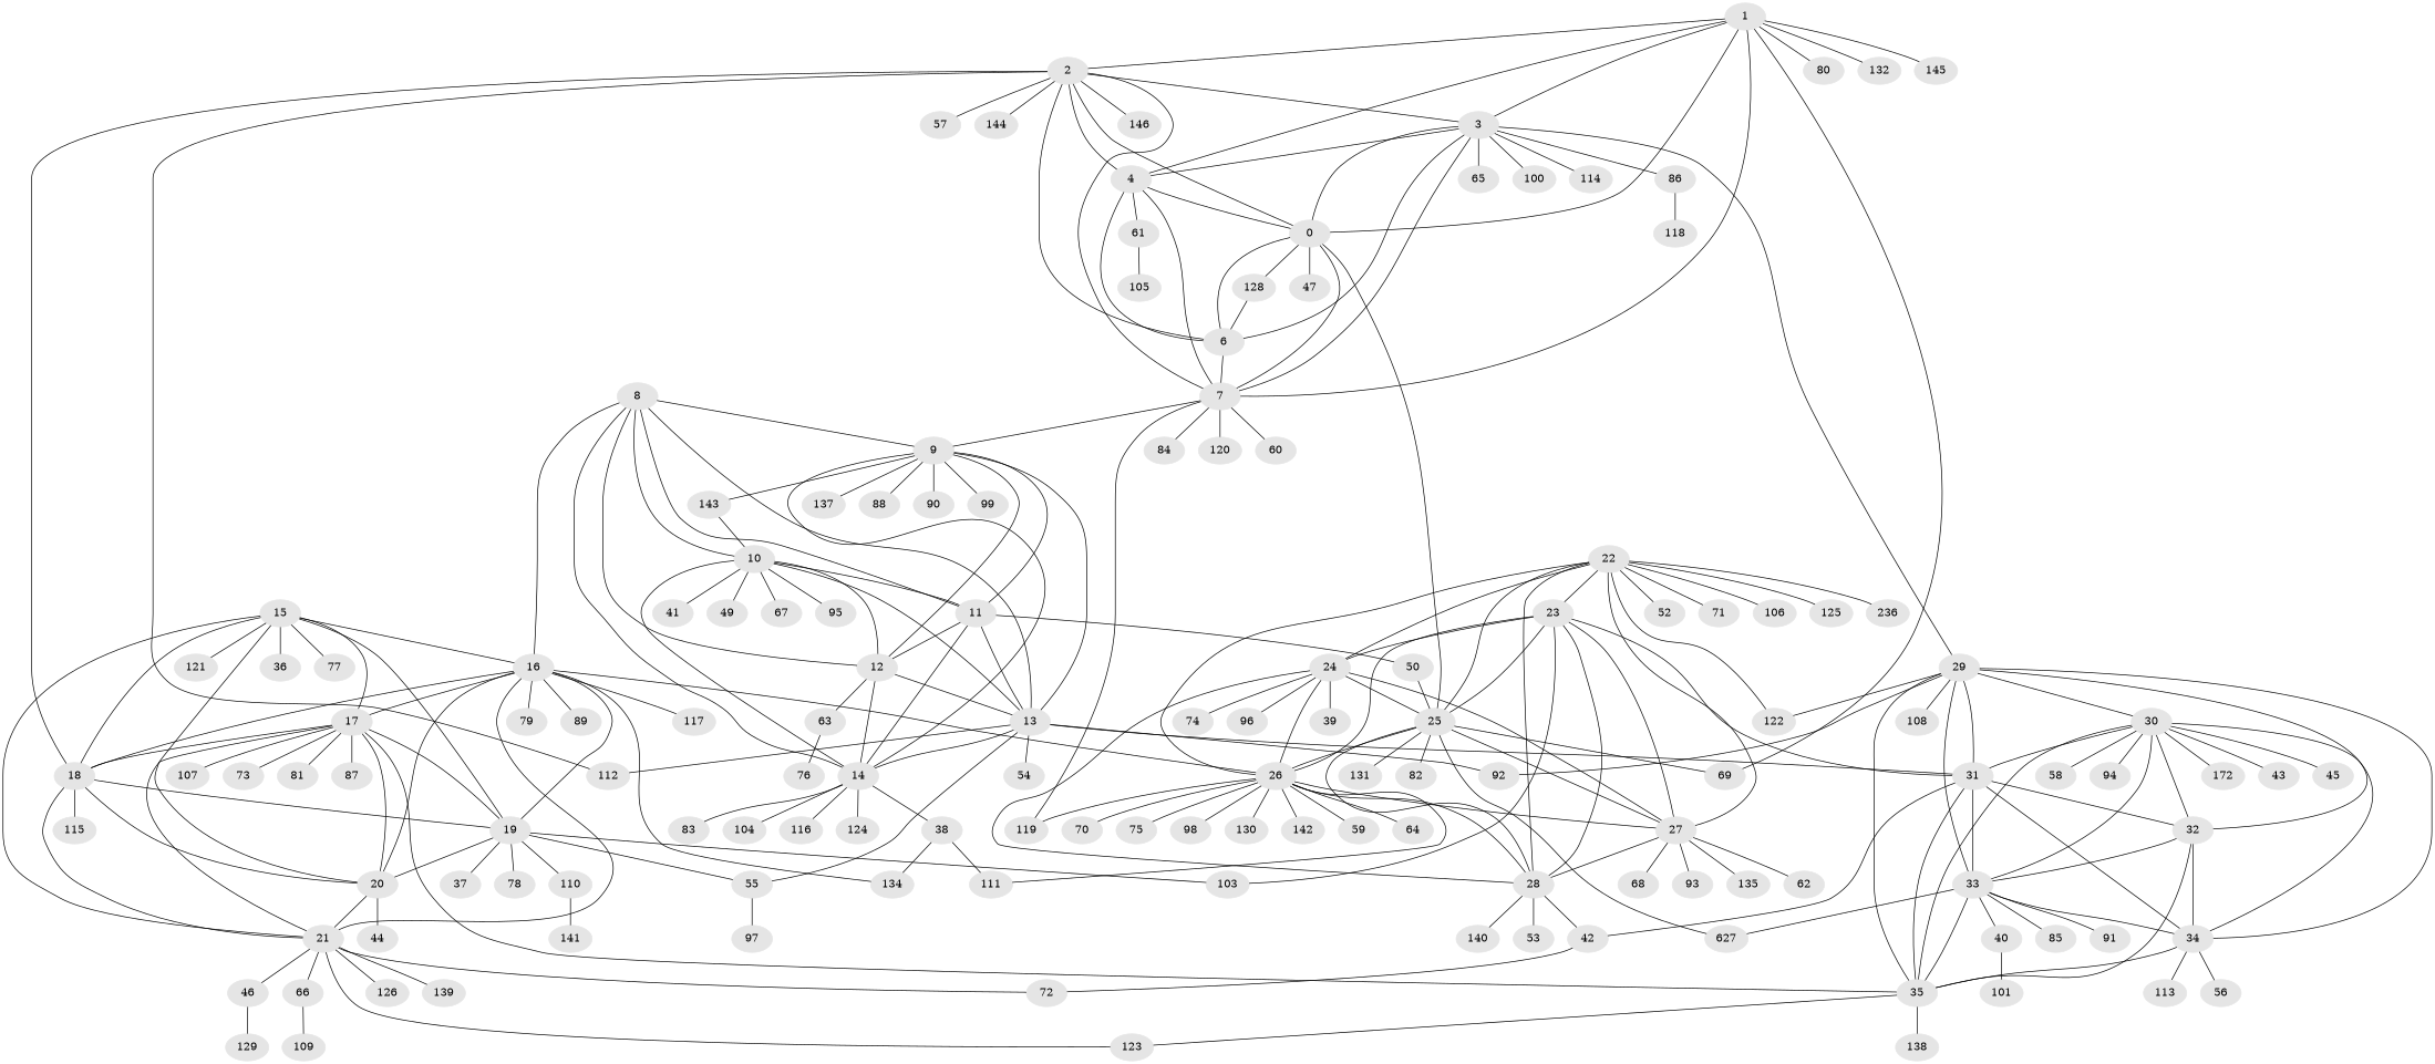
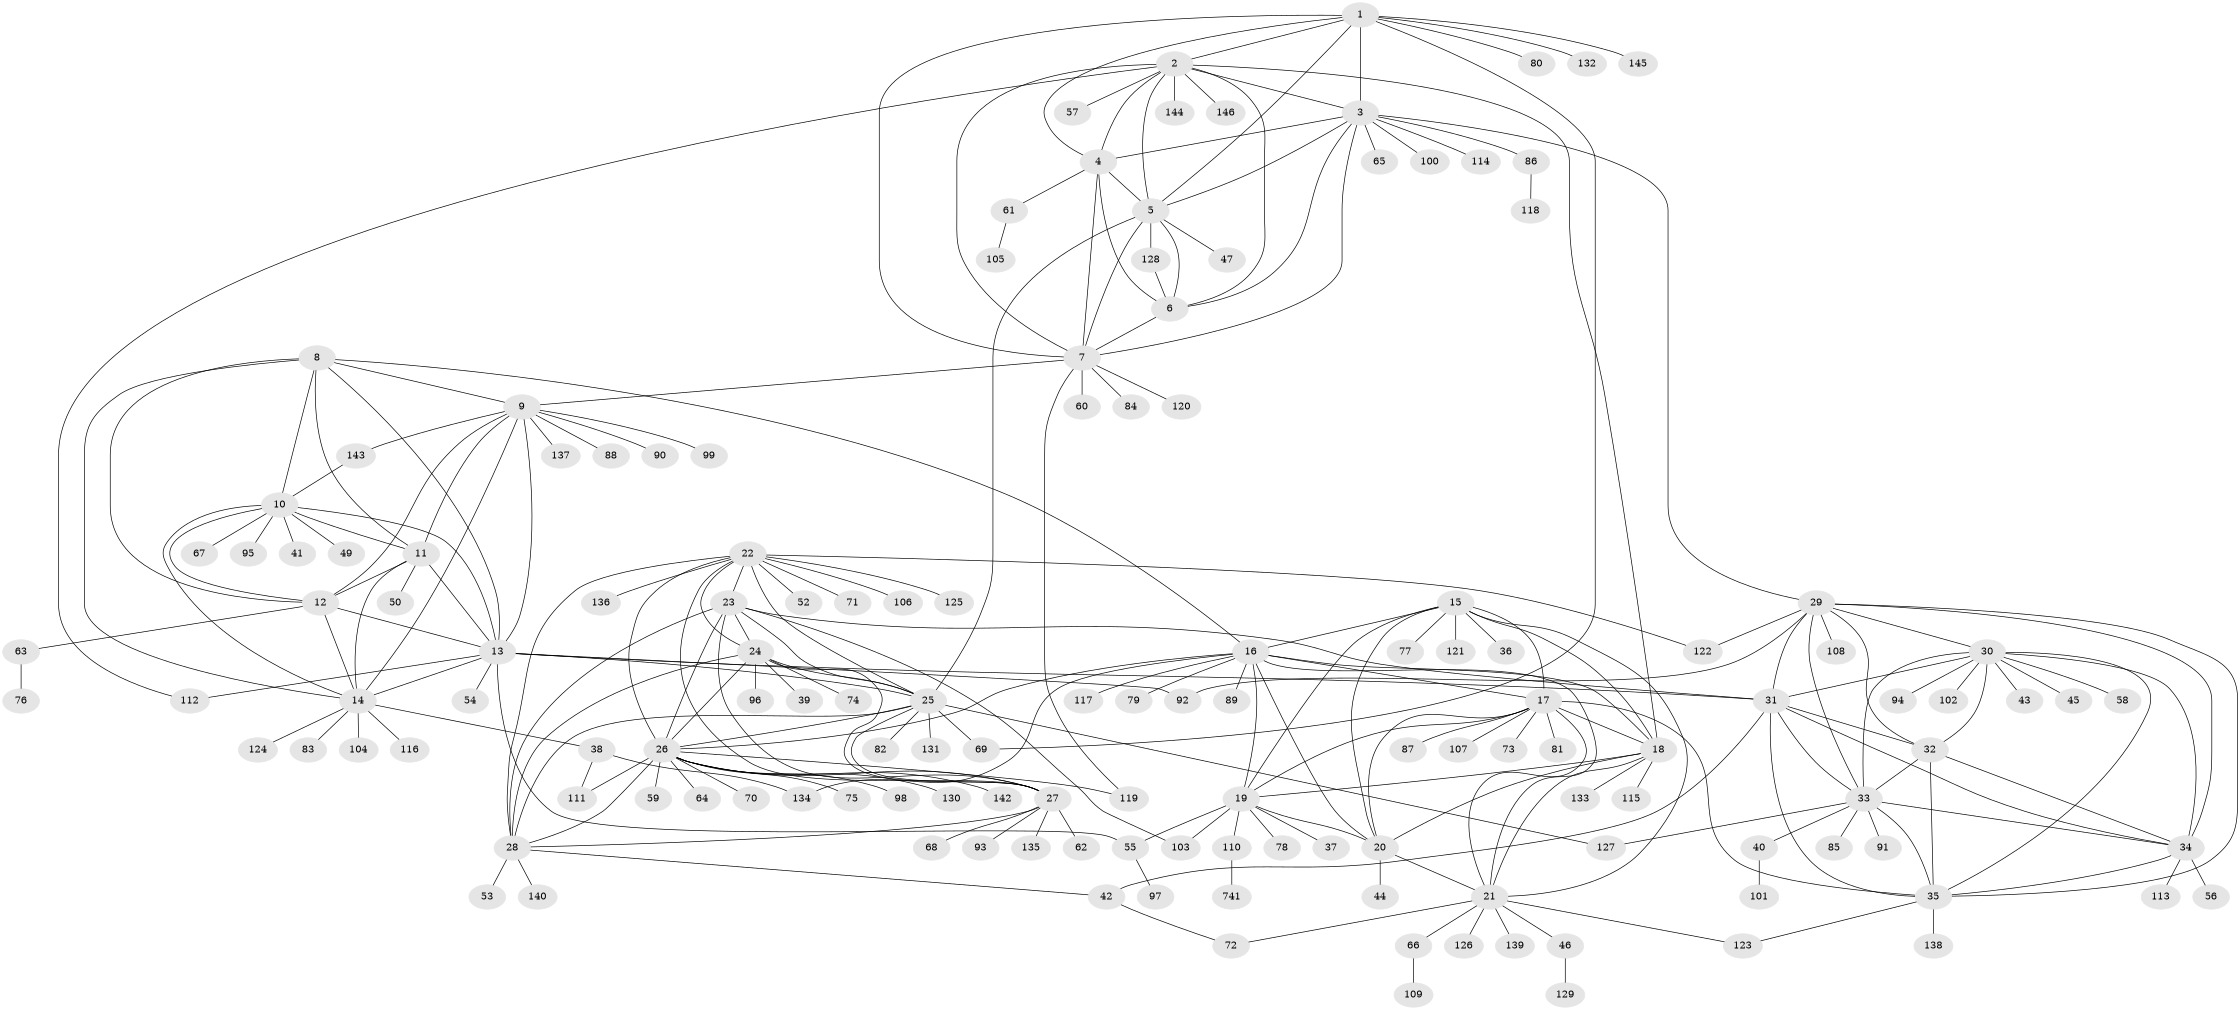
  graph {
    node [color=gray90 style=filled]
    1
    2
    3
    4
-   5 [label=0]
+   5
    7
    69
    80
    132
    145
    6
    18
    57
    112
    144
    146
    29
    65
    86
    100
    114
    61
    25
    47
    128
    9
    60
    84
    119
    120
    19
    20
    21
    115
+   133
    31
    92
    35
    122
    30
    32
    33
    34
    108
    118
    105
    26
    27
    28
    82
-   127 [label=627]
+   127
    131
    11
    12
    13
    14
    88
    90
    99
    137
    143
    8
    10
    16
    41
    49
    67
    95
    50
    63
    54
    55
    38
    83
    104
    116
    124
    17
    79
    89
    117
    134
    76
    42
    97
    111
    15
    36
    77
    121
    73
    81
    87
    107
    37
    78
    103
    110
    44
    46
    66
    72
    123
    126
    139
    59
    64
    70
    75
    98
    130
    142
    138
-   141
+   141 [label=741]
    129
    109
    22
    23
    24
    52
    71
    106
    125
-   136 [label=236]
+   136
    39
    74
    96
    62
    68
    93
    135
    53
    140
    43
    45
    58
    94
-   102 [label=172]
+   102
    40
    85
    91
    56
    113
    101
    1 -- 2
    1 -- 3
    1 -- 4
    1 -- 5
    1 -- 7
    1 -- 69
    1 -- 80
    1 -- 132
    1 -- 145
    2 -- 3
    2 -- 4
    2 -- 5
    2 -- 7
    2 -- 6
    2 -- 18
    2 -- 57
    2 -- 112
    2 -- 144
    2 -- 146
    3 -- 4
    3 -- 5
    3 -- 7
    3 -- 6
    3 -- 29
    3 -- 65
    3 -- 86
    3 -- 100
    3 -- 114
    4 -- 5
    4 -- 7
    4 -- 6
    4 -- 61
    5 -- 7
    5 -- 6
    5 -- 25
    5 -- 47
    5 -- 128
    7 -- 9
    7 -- 60
    7 -- 84
    7 -- 119
    7 -- 120
    6 -- 7
    18 -- 19
    18 -- 20
    18 -- 21
    18 -- 115
+   18 -- 133
    29 -- 31
    29 -- 92
    29 -- 35
    29 -- 122
    29 -- 30
    29 -- 32
    29 -- 33
    29 -- 34
    29 -- 108
    86 -- 118
    61 -- 105
    25 -- 69
    25 -- 26
    25 -- 27
    25 -- 28
    25 -- 82
    25 -- 127
    25 -- 131
    128 -- 6
    9 -- 11
    9 -- 12
    9 -- 13
    9 -- 14
    9 -- 88
    9 -- 90
    9 -- 99
    9 -- 137
    9 -- 143
    19 -- 20
    19 -- 55
    19 -- 37
    19 -- 78
    19 -- 103
    19 -- 110
    20 -- 21
    20 -- 44
    21 -- 46
    21 -- 66
    21 -- 72
    21 -- 123
    21 -- 126
    21 -- 139
    31 -- 35
    31 -- 32
    31 -- 33
    31 -- 34
    31 -- 42
    35 -- 123
    35 -- 138
    30 -- 31
    30 -- 35
    30 -- 32
    30 -- 33
    30 -- 34
    30 -- 43
    30 -- 45
    30 -- 58
    30 -- 94
    30 -- 102
    32 -- 35
    32 -- 33
    32 -- 34
    33 -- 35
    33 -- 34
    33 -- 127
    33 -- 40
    33 -- 85
    33 -- 91
    34 -- 35
    34 -- 56
    34 -- 113
    26 -- 119
    26 -- 27
    26 -- 28
    26 -- 111
    26 -- 59
    26 -- 64
    26 -- 70
    26 -- 75
    26 -- 98
    26 -- 130
    26 -- 142
    27 -- 28
    27 -- 62
    27 -- 68
    27 -- 93
    27 -- 135
    28 -- 42
    28 -- 53
    28 -- 140
    11 -- 12
    11 -- 13
    11 -- 14
    11 -- 50
    12 -- 13
    12 -- 14
    12 -- 63
    13 -- 112
-   50 -- 25
+   13 -- 25
    13 -- 31
    13 -- 92
    13 -- 14
    13 -- 54
    13 -- 55
    14 -- 38
    14 -- 83
    14 -- 104
    14 -- 116
    14 -- 124
    143 -- 10
    8 -- 9
    8 -- 11
    8 -- 12
    8 -- 13
    8 -- 14
    8 -- 10
    8 -- 16
    10 -- 11
    10 -- 12
    10 -- 13
    10 -- 14
    10 -- 41
    10 -- 49
    10 -- 67
    10 -- 95
    16 -- 18
    16 -- 19
    16 -- 20
    16 -- 21
    16 -- 26
    16 -- 17
    16 -- 79
    16 -- 89
    16 -- 117
    16 -- 134
    63 -- 76
    55 -- 97
    38 -- 134
    38 -- 111
    17 -- 18
    17 -- 19
    17 -- 20
    17 -- 21
    17 -- 35
    17 -- 73
    17 -- 81
    17 -- 87
    17 -- 107
    42 -- 72
    15 -- 18
    15 -- 19
    15 -- 20
    15 -- 21
    15 -- 16
    15 -- 17
    15 -- 36
    15 -- 77
    15 -- 121
    110 -- 141
    46 -- 129
    66 -- 109
    22 -- 25
    22 -- 122
    22 -- 26
    22 -- 27
    22 -- 28
    22 -- 23
    22 -- 24
    22 -- 52
    22 -- 71
    22 -- 106
    22 -- 125
    22 -- 136
    23 -- 25
    23 -- 31
    23 -- 26
    23 -- 27
    23 -- 28
    23 -- 103
    23 -- 24
    24 -- 25
    24 -- 26
    24 -- 27
    24 -- 28
    24 -- 39
    24 -- 74
    24 -- 96
    40 -- 101
  }
